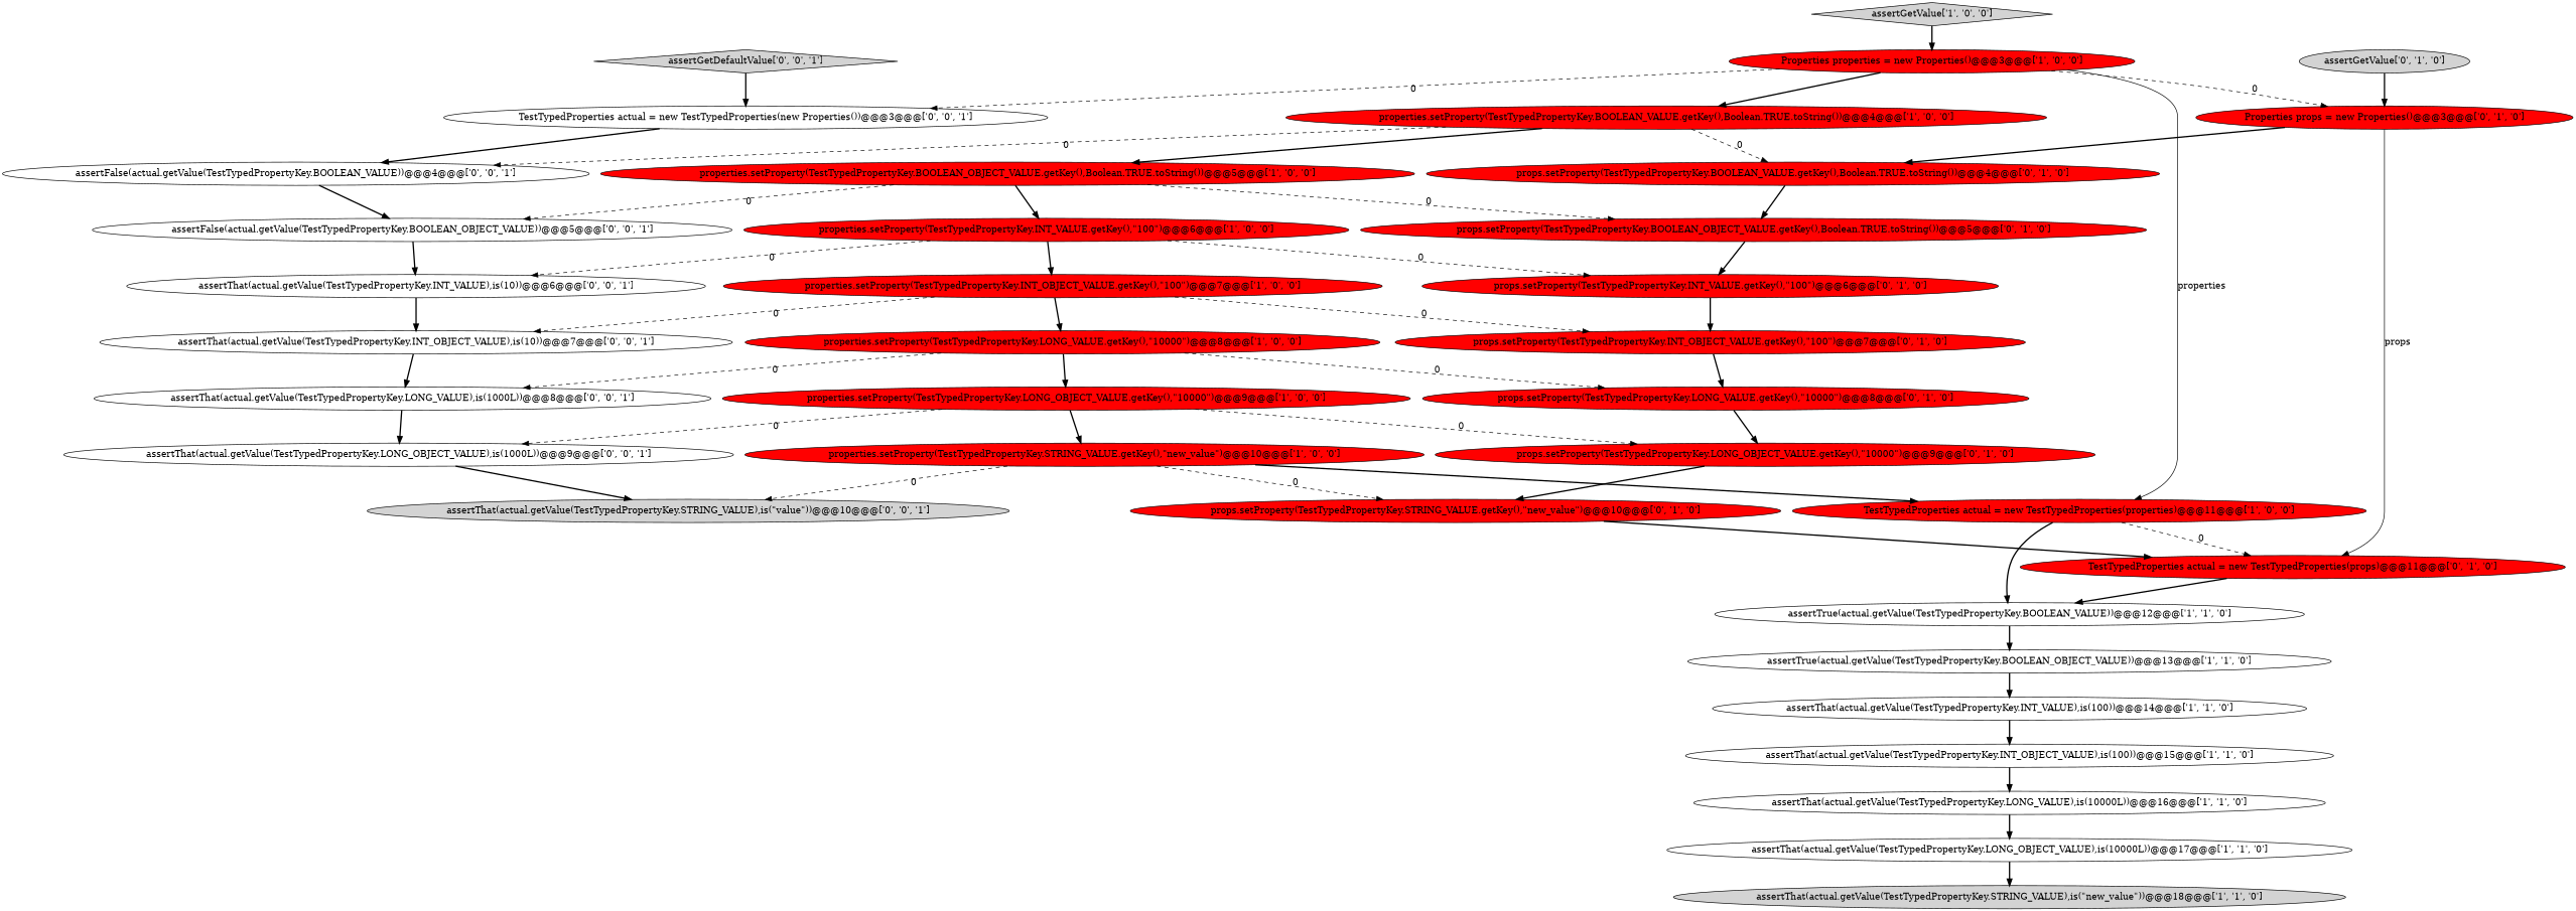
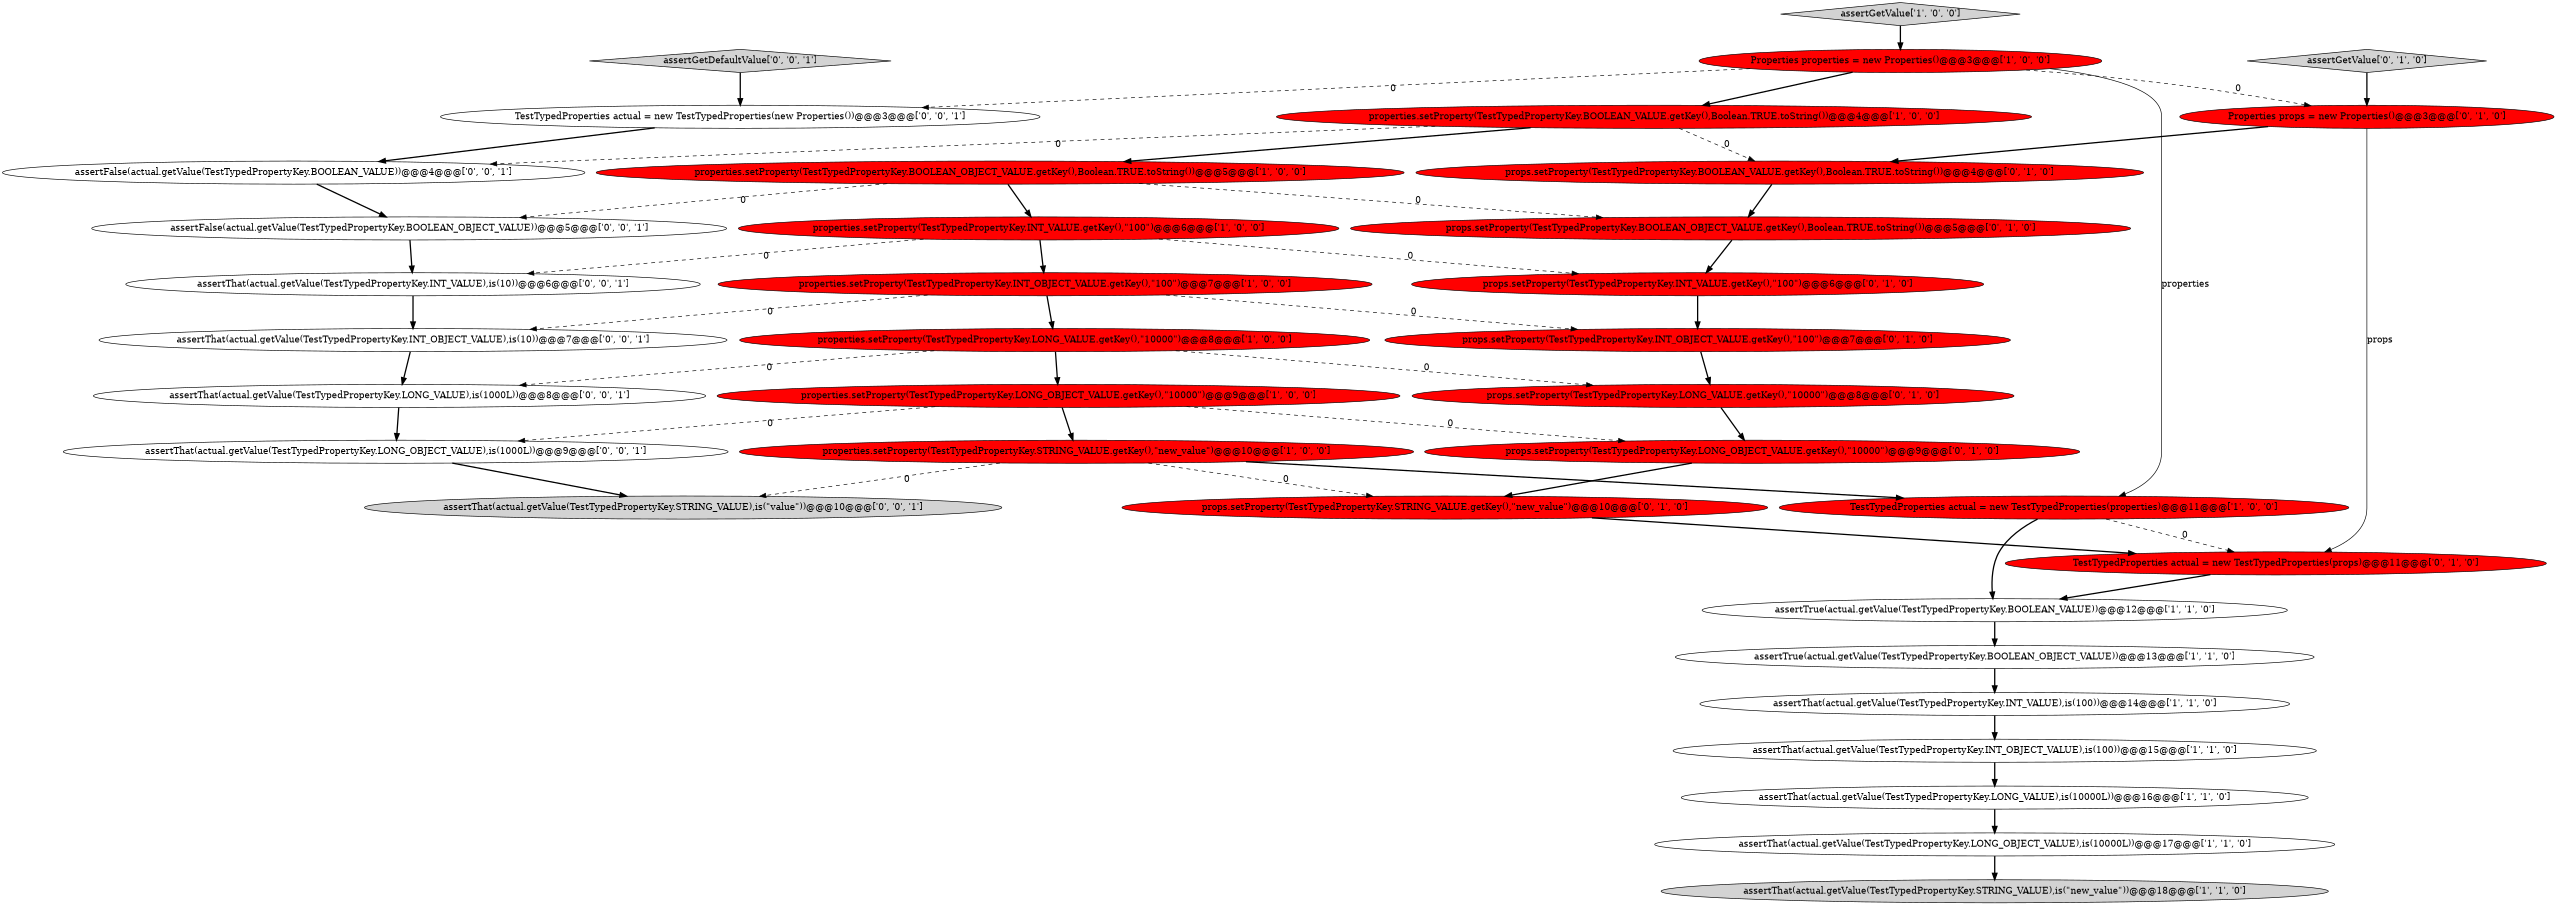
  digraph {
    node [fillcolor=red shape=ellipse style=filled]
    edge [style=bold]
    n1 [label="props.setProperty(TestTypedPropertyKey.BOOLEAN_OBJECT_VALUE.getKey(),Boolean.TRUE.toString())@@@5@@@['0', '1', '0']"]
    n2 [label="props.setProperty(TestTypedPropertyKey.INT_VALUE.getKey(),\"100\")@@@6@@@['0', '1', '0']"]
    n3 [fillcolor=white label="assertThat(actual.getValue(TestTypedPropertyKey.LONG_OBJECT_VALUE),is(1000L))@@@9@@@['0', '0', '1']"]
    n4 [fillcolor=lightgray label="assertThat(actual.getValue(TestTypedPropertyKey.STRING_VALUE),is(\"value\"))@@@10@@@['0', '0', '1']"]
    n5 [fillcolor=white label="assertThat(actual.getValue(TestTypedPropertyKey.INT_OBJECT_VALUE),is(10))@@@7@@@['0', '0', '1']"]
    n6 [fillcolor=white label="assertThat(actual.getValue(TestTypedPropertyKey.LONG_VALUE),is(1000L))@@@8@@@['0', '0', '1']"]
    n7 [label="props.setProperty(TestTypedPropertyKey.BOOLEAN_VALUE.getKey(),Boolean.TRUE.toString())@@@4@@@['0', '1', '0']"]
    n8 [fillcolor=white label="assertThat(actual.getValue(TestTypedPropertyKey.INT_VALUE),is(10))@@@6@@@['0', '0', '1']"]
    n9 [fillcolor=white label="assertTrue(actual.getValue(TestTypedPropertyKey.BOOLEAN_OBJECT_VALUE))@@@13@@@['1', '1', '0']"]
    n10 [fillcolor=white label="assertThat(actual.getValue(TestTypedPropertyKey.INT_VALUE),is(100))@@@14@@@['1', '1', '0']"]
    n11 [label="TestTypedProperties actual = new TestTypedProperties(properties)@@@11@@@['1', '0', '0']"]
    n12 [fillcolor=white label="assertTrue(actual.getValue(TestTypedPropertyKey.BOOLEAN_VALUE))@@@12@@@['1', '1', '0']"]
    n13 [label="TestTypedProperties actual = new TestTypedProperties(props)@@@11@@@['0', '1', '0']"]
    n14 [label="properties.setProperty(TestTypedPropertyKey.LONG_VALUE.getKey(),\"10000\")@@@8@@@['1', '0', '0']"]
    n15 [label="props.setProperty(TestTypedPropertyKey.LONG_VALUE.getKey(),\"10000\")@@@8@@@['0', '1', '0']"]
    n16 [label="properties.setProperty(TestTypedPropertyKey.LONG_OBJECT_VALUE.getKey(),\"10000\")@@@9@@@['1', '0', '0']"]
    n17 [label="properties.setProperty(TestTypedPropertyKey.BOOLEAN_VALUE.getKey(),Boolean.TRUE.toString())@@@4@@@['1', '0', '0']"]
    n18 [label="properties.setProperty(TestTypedPropertyKey.BOOLEAN_OBJECT_VALUE.getKey(),Boolean.TRUE.toString())@@@5@@@['1', '0', '0']"]
    n19 [fillcolor=white label="assertFalse(actual.getValue(TestTypedPropertyKey.BOOLEAN_VALUE))@@@4@@@['0', '0', '1']"]
    n20 [fillcolor=lightgray label="assertThat(actual.getValue(TestTypedPropertyKey.STRING_VALUE),is(\"new_value\"))@@@18@@@['1', '1', '0']"]
    n21 [fillcolor=white label="TestTypedProperties actual = new TestTypedProperties(new Properties())@@@3@@@['0', '0', '1']"]
    n22 [label="properties.setProperty(TestTypedPropertyKey.INT_OBJECT_VALUE.getKey(),\"100\")@@@7@@@['1', '0', '0']"]
    n23 [label="props.setProperty(TestTypedPropertyKey.INT_OBJECT_VALUE.getKey(),\"100\")@@@7@@@['0', '1', '0']"]
    n24 [label="properties.setProperty(TestTypedPropertyKey.INT_VALUE.getKey(),\"100\")@@@6@@@['1', '0', '0']"]
    n25 [fillcolor=white label="assertFalse(actual.getValue(TestTypedPropertyKey.BOOLEAN_OBJECT_VALUE))@@@5@@@['0', '0', '1']"]
    n26 [fillcolor=white label="assertThat(actual.getValue(TestTypedPropertyKey.INT_OBJECT_VALUE),is(100))@@@15@@@['1', '1', '0']"]
    n27 [fillcolor=white label="assertThat(actual.getValue(TestTypedPropertyKey.LONG_VALUE),is(10000L))@@@16@@@['1', '1', '0']"]
    n28 [label="Properties properties = new Properties()@@@3@@@['1', '0', '0']"]
    n29 [label="Properties props = new Properties()@@@3@@@['0', '1', '0']"]
    n30 [fillcolor=lightgray label="assertGetValue['1', '0', '0']" shape=diamond]
    n31 [fillcolor=white label="assertThat(actual.getValue(TestTypedPropertyKey.LONG_OBJECT_VALUE),is(10000L))@@@17@@@['1', '1', '0']"]
    n32 [label="props.setProperty(TestTypedPropertyKey.LONG_OBJECT_VALUE.getKey(),\"10000\")@@@9@@@['0', '1', '0']"]
    n33 [label="props.setProperty(TestTypedPropertyKey.STRING_VALUE.getKey(),\"new_value\")@@@10@@@['0', '1', '0']"]
    n34 [label="properties.setProperty(TestTypedPropertyKey.STRING_VALUE.getKey(),\"new_value\")@@@10@@@['1', '0', '0']"]
    n35 [fillcolor=lightgray label="assertGetDefaultValue['0', '0', '1']" shape=diamond]
-   n36 [fillcolor=lightgray label="assertGetValue['0', '1', '0']"]
+   n36 [fillcolor=lightgray label="assertGetValue['0', '1', '0']" shape=diamond]
    n1 -> n2
    n2 -> n23
    n3 -> n4
    n5 -> n6
    n6 -> n3
    n7 -> n1
    n8 -> n5
    n9 -> n10
    n10 -> n26
    n11 -> n12
    n11 -> n13 [label=0 style=dashed]
    n12 -> n9
    n13 -> n12
    n14 -> n6 [label=0 style=dashed]
    n14 -> n15 [label=0 style=dashed]
    n14 -> n16
    n15 -> n32
    n16 -> n3 [label=0 style=dashed]
    n16 -> n32 [label=0 style=dashed]
    n16 -> n34
    n17 -> n7 [label=0 style=dashed]
    n17 -> n18
    n17 -> n19 [label=0 style=dashed]
    n18 -> n1 [label=0 style=dashed]
    n18 -> n24
    n18 -> n25 [label=0 style=dashed]
    n19 -> n25
    n21 -> n19
    n22 -> n5 [label=0 style=dashed]
    n22 -> n14
    n22 -> n23 [label=0 style=dashed]
    n23 -> n15
    n24 -> n2 [label=0 style=dashed]
    n24 -> n8 [label=0 style=dashed]
    n24 -> n22
    n25 -> n8
    n26 -> n27
    n27 -> n31
    n28 -> n11 [label=properties style=solid]
    n28 -> n17
    n28 -> n21 [label=0 style=dashed]
    n28 -> n29 [label=0 style=dashed]
    n29 -> n7
    n29 -> n13 [label=props style=solid]
    n30 -> n28
    n31 -> n20
    n32 -> n33
    n33 -> n13
    n34 -> n4 [label=0 style=dashed]
    n34 -> n11
    n34 -> n33 [label=0 style=dashed]
    n35 -> n21
    n36 -> n29
  }
